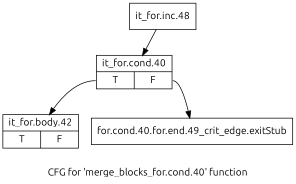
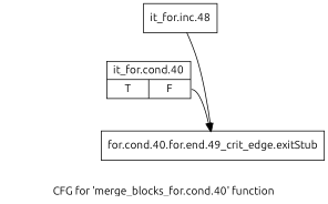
  digraph {
    fontname=Ubuntu
    label="CFG for 'merge_blocks_for.cond.40' function"
    node [fontname=Ubuntu shape=record]
    edge [fontname=Ubuntu]
    n1 [label="{it_for.cond.40|{<s0>T|<s1>F}}"]
    n2 [label="{for.cond.40.for.end.49_crit_edge.exitStub}"]
-   n3 [label="{it_for.body.42|{<s0>T|<s1>F}}"]
    n4 [label="{it_for.inc.48}"]
    n1 -> n2 [tailport=s1]
-   n1 -> n3 [tailport=s0]
-   n4 -> n1
+   n4 -> n2
  }
